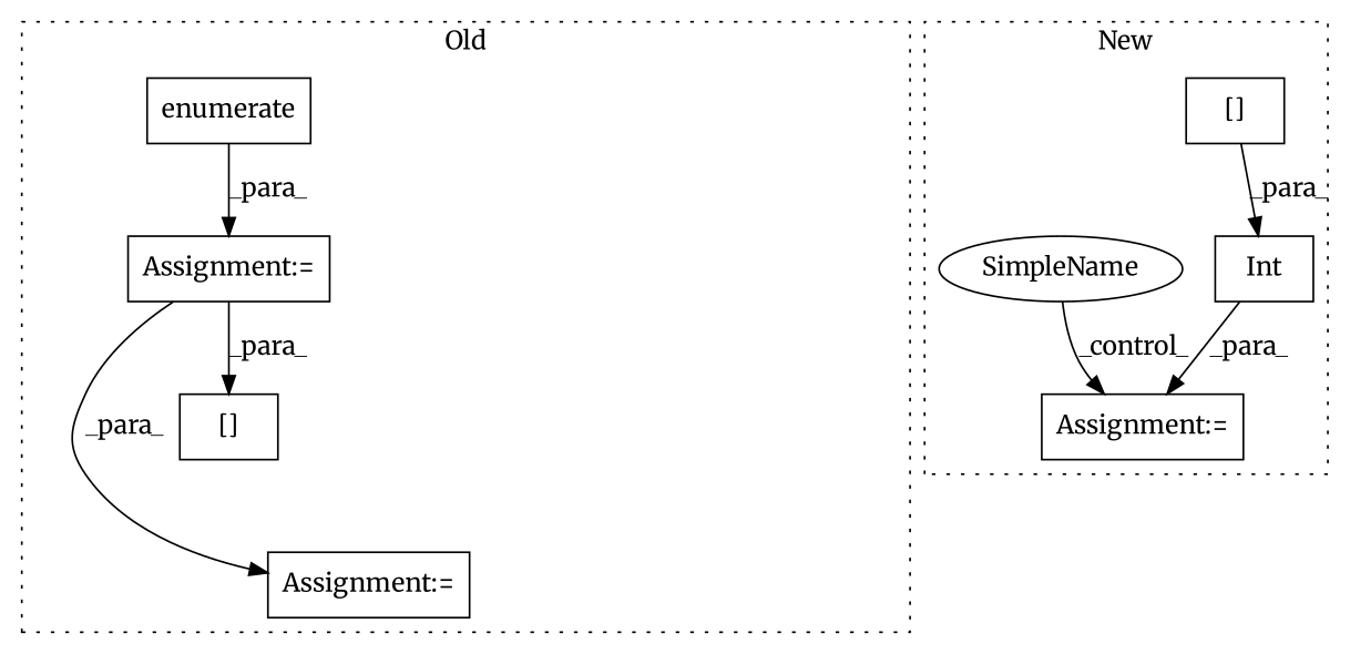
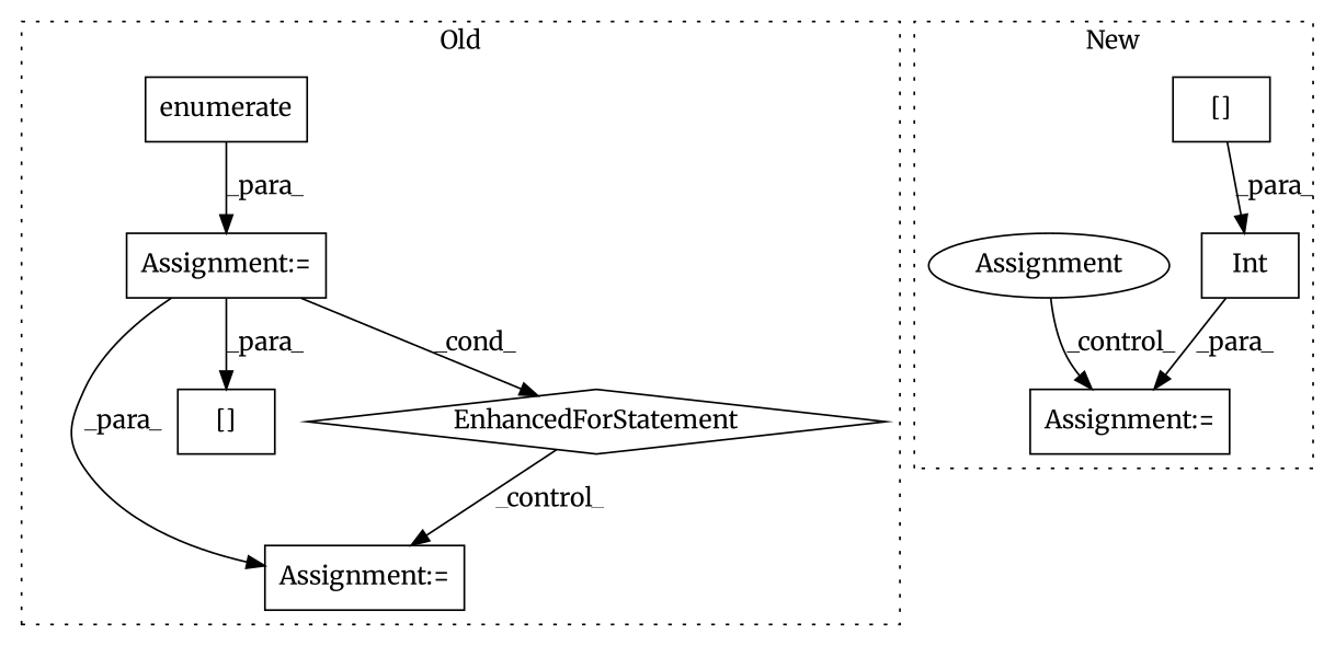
  digraph {
    fontname=Merriweather
    node [a=7 fontname=Merriweather l=1 s="10822,10931" shape=box]
    edge [fontname=Merriweather]
    n1 [a=32 l="10,1" label=enumerate s="10914,10930"]
    n2 [label="Assignment:=" s=10952]
    n3 [a=2 l="14,1" label="[]" s="10971,10999"]
+   n4 [a=70 l="81,2" label=EnhancedForStatement shape=diamond]
    n5 [l="81,2" label="Assignment:="]
    n6 [a=32 l="4,1" label=Int s="10859,10897"]
    n7 [label="Assignment:=" s=10857]
    n8 [a=2 l="16,1" label="[]" s="10863,10896"]
-   n9 [a=42 label=SimpleName shape=ellipse l="" s=""]
+   n9 [a=42 label=Assignment shape=ellipse l="" s=""]
    subgraph cluster_1 {
      label=Old
      style=dotted
      n1
      n2
      n3
+     n4
      n5
    }
    subgraph cluster_2 {
      label=New
      style=dotted
      n6
      n7
      n8
      n9
    }
    n1 -> n5 [label=_para_]
+   n4 -> n2 [label=_control_]
    n5 -> n2 [label=_para_]
    n5 -> n3 [label=_para_]
+   n5 -> n4 [label=_cond_]
    n6 -> n7 [label=_para_]
    n8 -> n6 [label=_para_]
    n9 -> n7 [label=_control_]
  }
